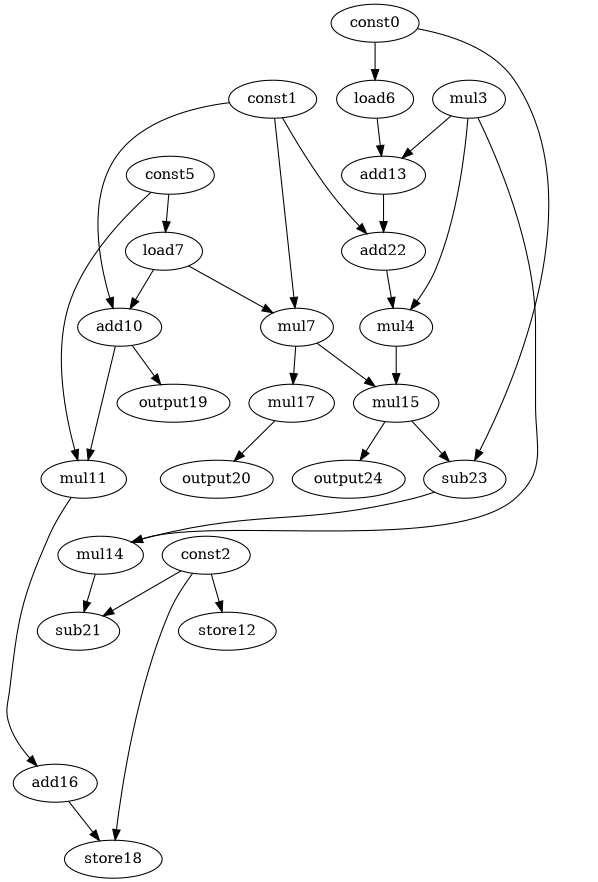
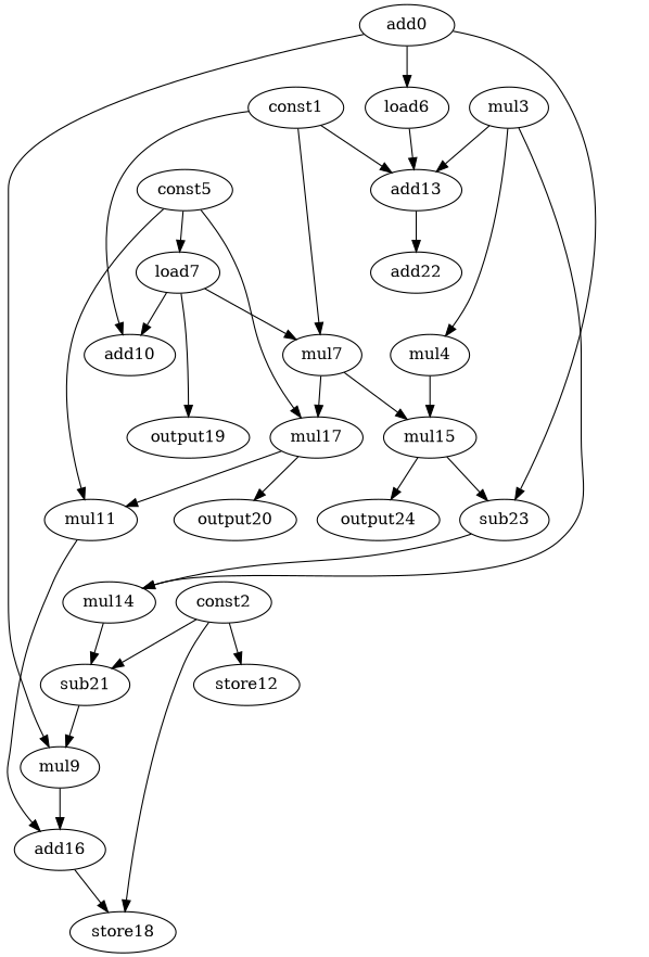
  digraph {
    node [opcode=mul]
    edge [operand=0]
-   const0 [opcode=const]
+   const0 [opcode=const label=add0]
    load6 [opcode=load]
+   mul9
    sub23 [opcode=sub]
    add13 [opcode=add]
    add16 [opcode=add]
    mul14
    const1 [opcode=const]
    n9 [label=mul7]
    add10 [opcode=add]
    add22 [opcode=add]
    mul15
    mul17
    mul11
    mul4
    const2 [opcode=const]
    store12 [opcode=store]
    store18 [opcode=store]
    sub21 [opcode=sub]
    n20 [label=mul3 opcode=const]
    output24 [opcode=output]
    const5 [opcode=const]
    load7 [opcode=load]
    output19 [opcode=output]
    output20 [opcode=output]
    const0 -> load6
+   const0 -> mul9
    const0 -> sub23
    load6 -> add13 [operand=1]
+   mul9 -> add16
    sub23 -> mul14 [operand=1]
    add13 -> add22 [operand=1]
    add16 -> store18
    mul14 -> sub21 [operand=1]
    const1 -> n9
    const1 -> add10
-   const1 -> add22
+   const1 -> add13
    n9 -> mul15
    n9 -> mul17
-   add10 -> mul11
-   add22 -> mul4 [operand=1]
+   mul17 -> mul11
    mul15 -> sub23 [operand=1]
    mul15 -> output24
    mul17 -> output20
    mul11 -> add16 [operand=1]
    mul4 -> mul15 [operand=1]
    const2 -> store12 [operand=1]
    const2 -> store18 [operand=1]
    const2 -> sub21
+   sub21 -> mul9 [operand=1]
    n20 -> add13
    n20 -> mul14
    n20 -> mul4
+   const5 -> mul17 [operand=1]
    const5 -> mul11 [operand=1]
    const5 -> load7
    load7 -> n9 [operand=1]
    load7 -> add10 [operand=1]
-   add10 -> output19
+   load7 -> output19
  }
